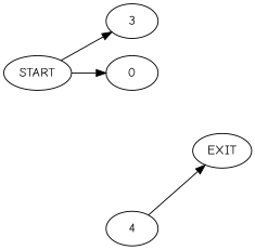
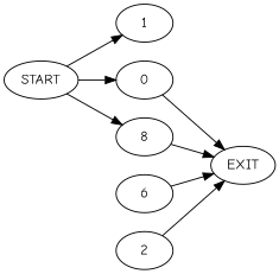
  digraph {
    fontname="Comic Neue"
    rankdir=LR
    node [fontname="Comic Neue"]
    edge [fontname="Comic Neue"]
    n1 [label=START]
-   1 [label=3]
+   1
    n3 [label=0]
+   8
    n5 [label=EXIT]
-   2 [label=4]
+   6
+   2
    n1 -> 1
    n1 -> n3
+   n1 -> 8
+   n3 -> n5
+   8 -> n5
+   6 -> n5
    2 -> n5
  }
